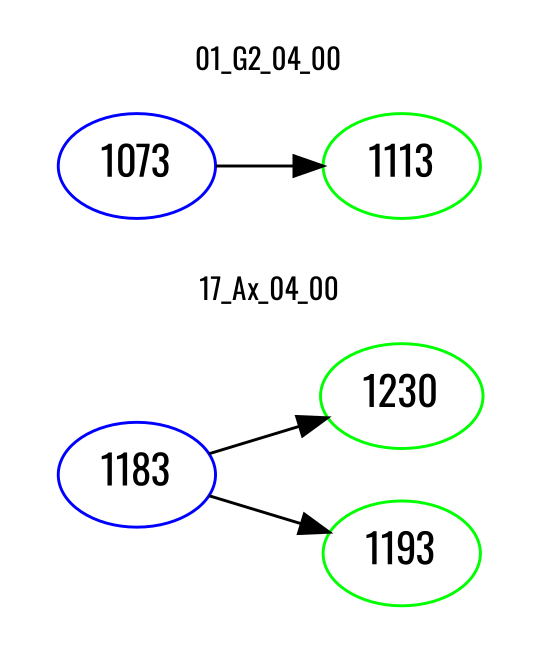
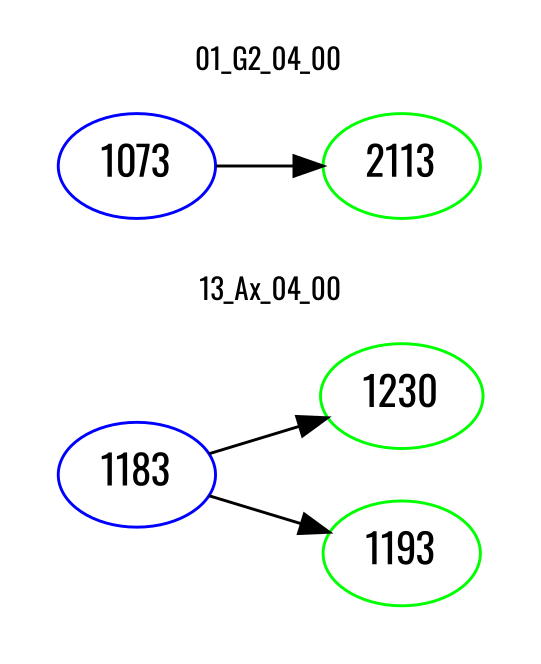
  digraph {
    fontname=Oswald
    rankdir=LR
    node [color=green fontname=Oswald]
    edge [color=black fontname=Oswald]
    n1 [color=blue label=1183]
    n2 [label=1193]
    n3 [label=1230]
    n4 [color=blue label=1073]
-   n5 [label=1113]
+   n5 [label=2113]
    subgraph cluster_1 {
      color=white
      fontsize=10
-     label="17_Ax_04_00"
+     label="13_Ax_04_00"
      n1
      n2
      n3
    }
    subgraph cluster_2 {
      color=white
      fontsize=10
      label="01_G2_04_00"
      n4
      n5
    }
    n1 -> n2
    n1 -> n3
    n4 -> n5
  }
